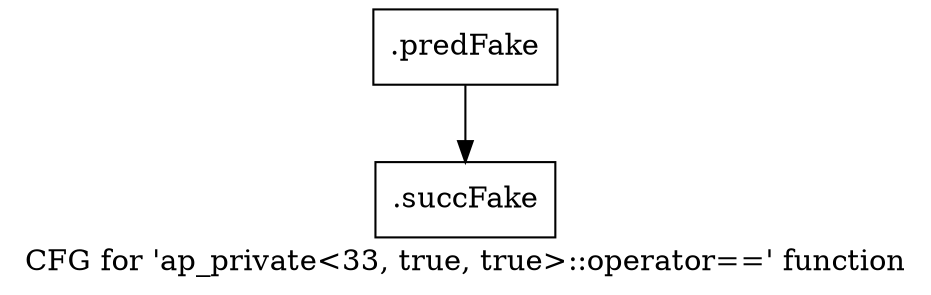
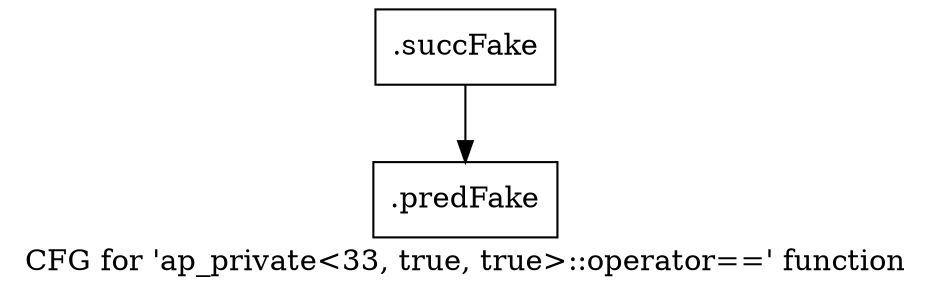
  digraph {
    label="CFG for 'ap_private\<33, true, true\>::operator==' function"
    node [shape=record]
    n1 [label="{.predFake}"]
    n2 [filename="/mnt/xilinx/Vitis_HLS/2021.2/include/etc/ap_private.h" label="{.succFake}" linenumber=1776]
-   n1 -> n2 [execusionnum=189 filename="/mnt/xilinx/Vitis_HLS/2021.2/include/etc/ap_private.h"]
+   n2 -> n1 [execusionnum=189 filename="/mnt/xilinx/Vitis_HLS/2021.2/include/etc/ap_private.h"]
  }
